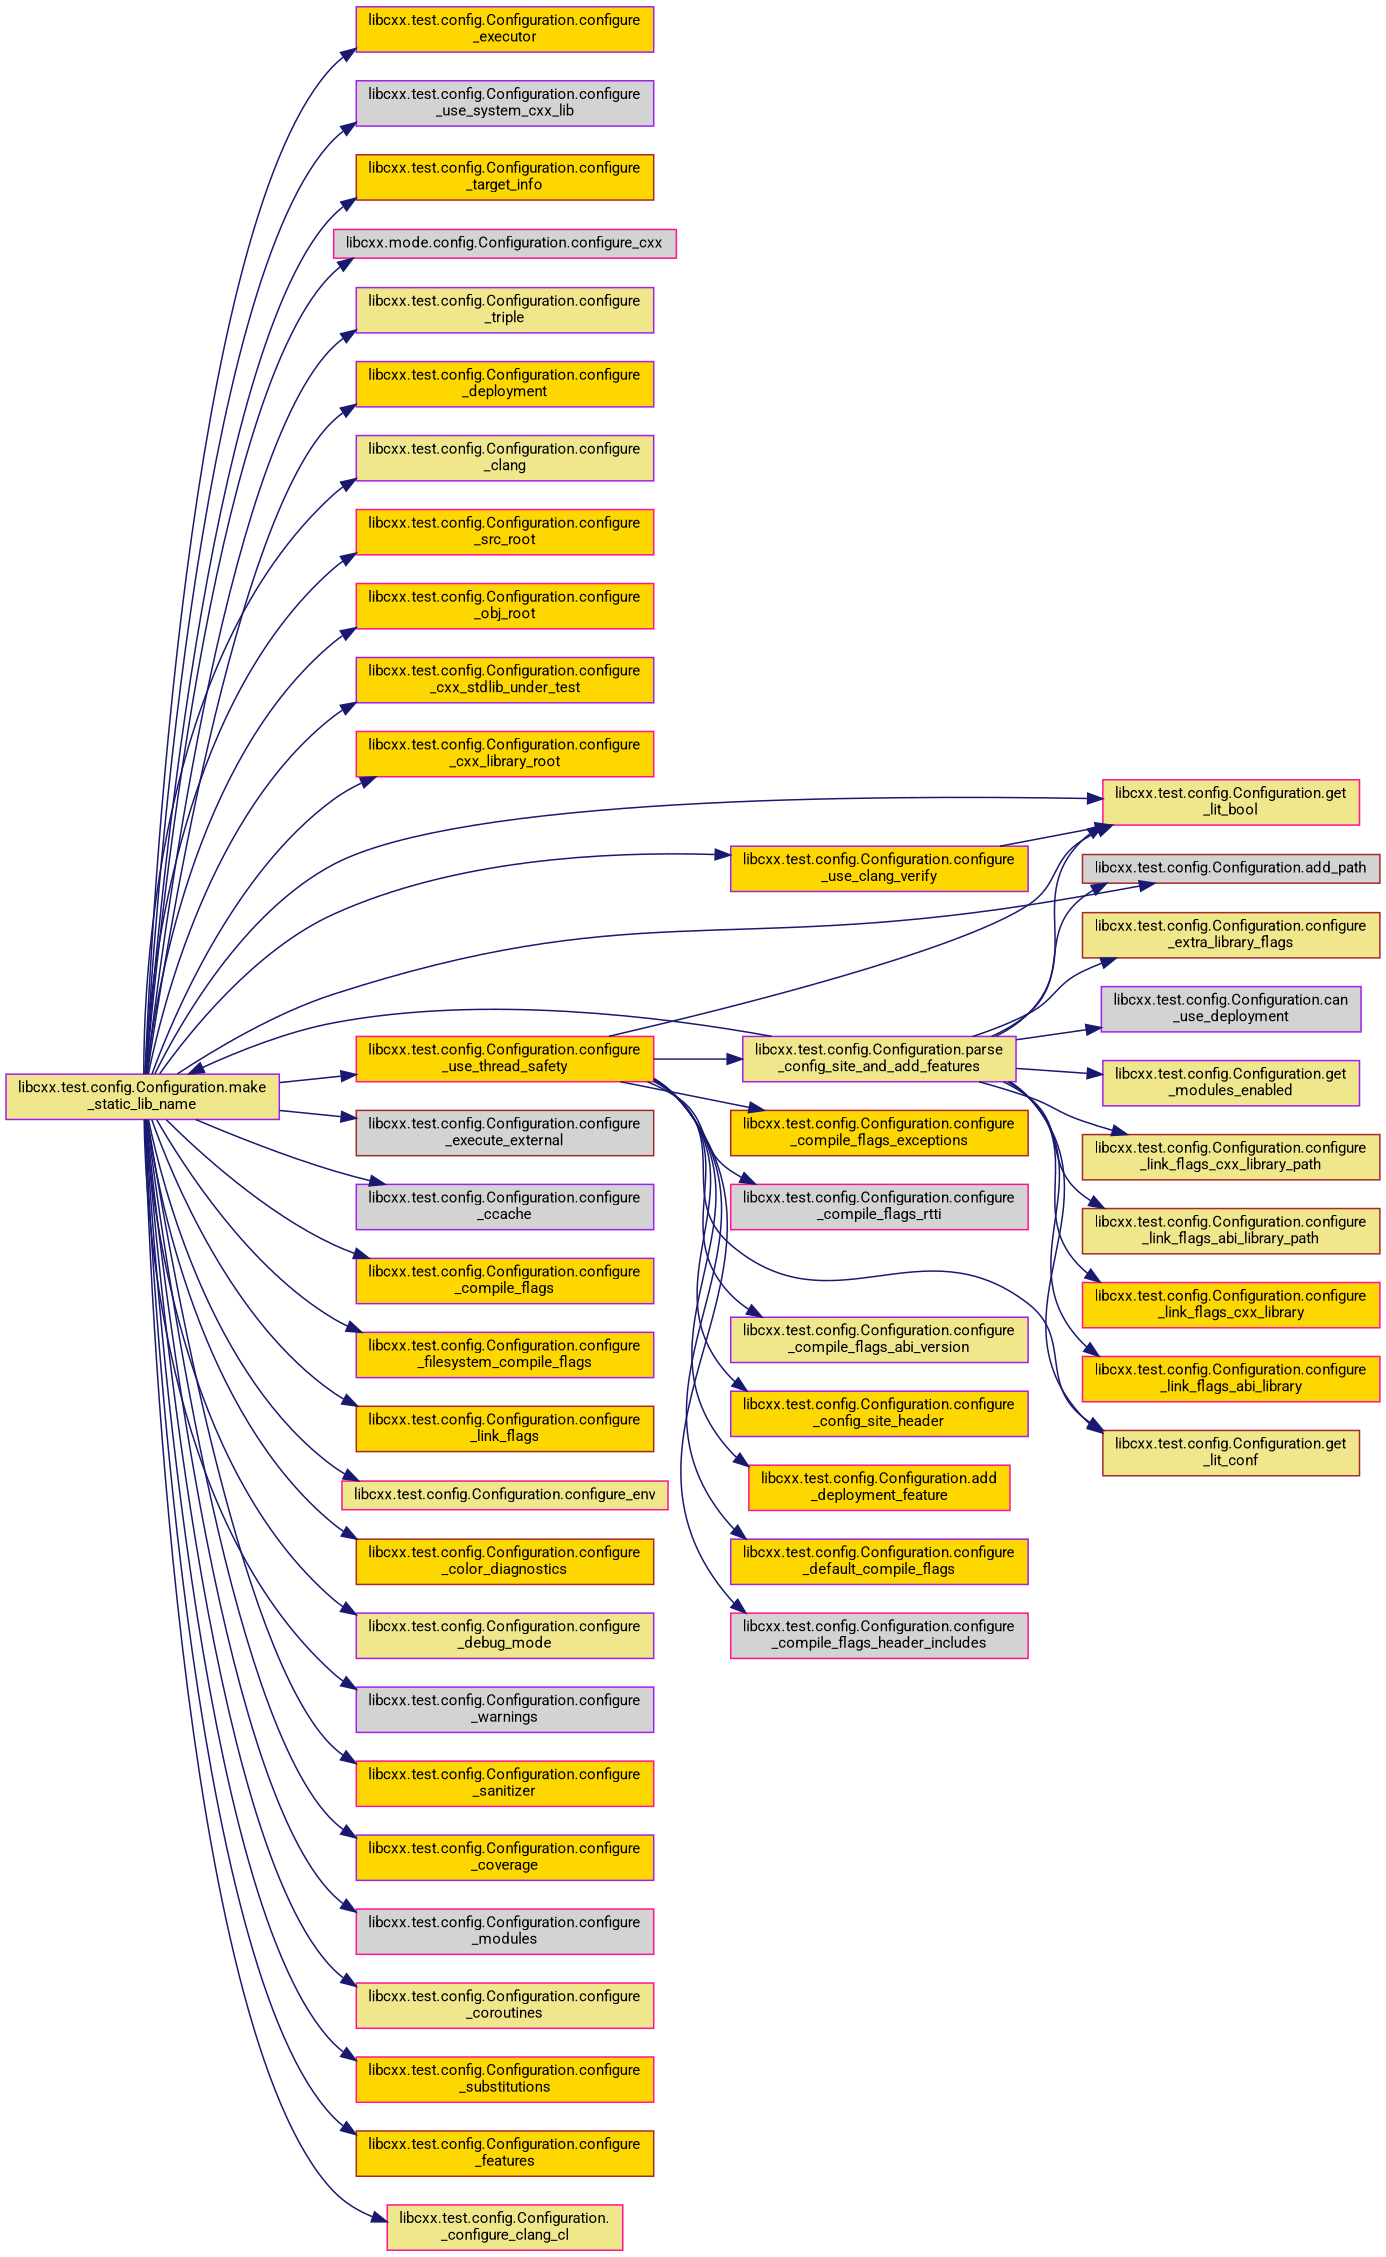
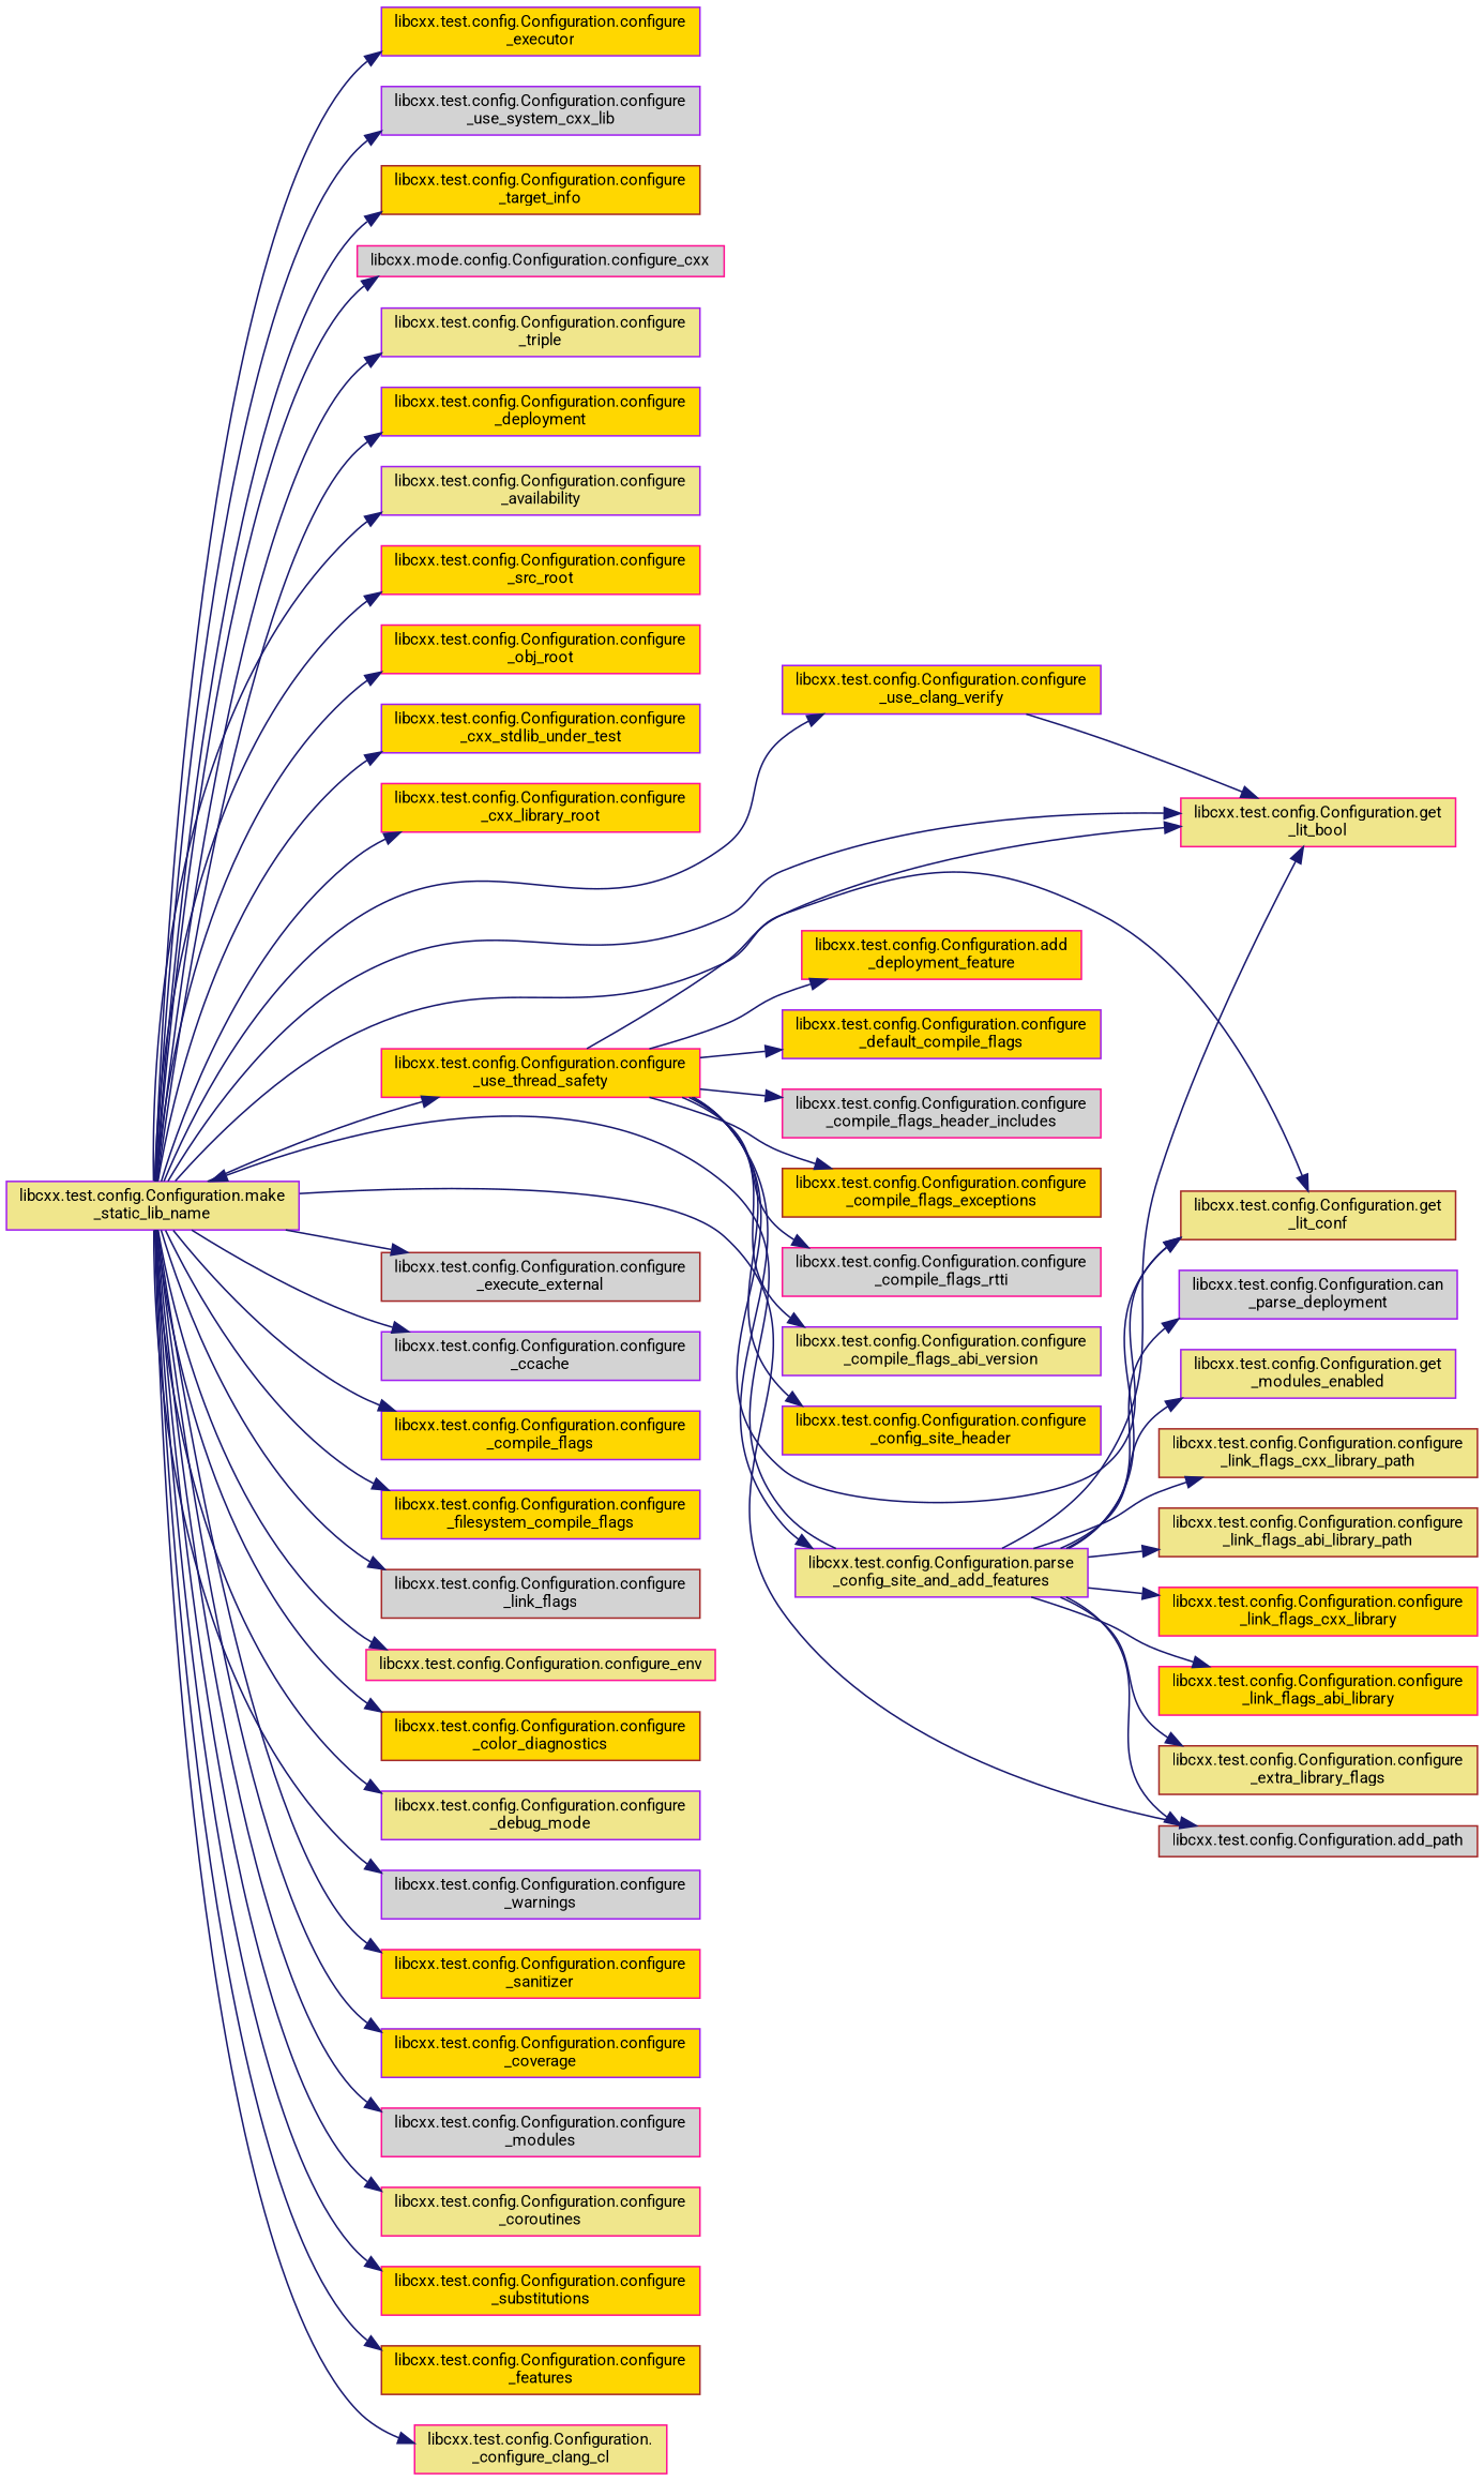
  digraph {
    fontname=Roboto
    rankdir=LR
    node [color=purple fillcolor=gold fontname=Roboto fontsize=10 shape=record style=filled]
    edge [color=midnightblue fontname=Roboto fontsize=10 labelfontname=Helvetica labelfontsize=10 style=solid]
    n1 [fillcolor=khaki fontcolor=black height=0.2 label="libcxx.test.config.Configuration.make\l_static_lib_name" width=0.4]
    n2 [height=0.2 label="libcxx.test.config.Configuration.configure\l_executor" width=0.4]
    n3 [fillcolor=lightgrey height=0.2 label="libcxx.test.config.Configuration.configure\l_use_system_cxx_lib" width=0.4]
    n4 [color=brown height=0.2 label="libcxx.test.config.Configuration.configure\l_target_info" width=0.4]
    n5 [color=deeppink fillcolor=lightgrey height=0.2 label="libcxx.mode.config.Configuration.configure_cxx" width=0.4]
    n6 [fillcolor=khaki height=0.2 label="libcxx.test.config.Configuration.configure\l_triple" width=0.4]
    n7 [height=0.2 label="libcxx.test.config.Configuration.configure\l_deployment" width=0.4]
-   n8 [fillcolor=khaki height=0.2 label="libcxx.test.config.Configuration.configure\l_clang" width=0.4]
+   n8 [fillcolor=khaki height=0.2 label="libcxx.test.config.Configuration.configure\l_availability" width=0.4]
    n9 [color=deeppink height=0.2 label="libcxx.test.config.Configuration.configure\l_src_root" width=0.4]
    n10 [color=deeppink height=0.2 label="libcxx.test.config.Configuration.configure\l_obj_root" width=0.4]
    n11 [height=0.2 label="libcxx.test.config.Configuration.configure\l_cxx_stdlib_under_test" width=0.4]
    n12 [color=deeppink height=0.2 label="libcxx.test.config.Configuration.configure\l_cxx_library_root" width=0.4]
    n13 [height=0.2 label="libcxx.test.config.Configuration.configure\l_use_clang_verify" width=0.4]
    n14 [color=deeppink fillcolor=khaki height=0.2 label="libcxx.test.config.Configuration.get\l_lit_bool" width=0.4]
    n15 [color=deeppink height=0.2 label="libcxx.test.config.Configuration.configure\l_use_thread_safety" width=0.4]
    n16 [color=brown fillcolor=khaki height=0.2 label="libcxx.test.config.Configuration.get\l_lit_conf" width=0.4]
    n17 [color=brown fillcolor=lightgrey height=0.2 label="libcxx.test.config.Configuration.add_path" width=0.4]
    n18 [color=brown fillcolor=lightgrey height=0.2 label="libcxx.test.config.Configuration.configure\l_execute_external" width=0.4]
    n19 [fillcolor=lightgrey height=0.2 label="libcxx.test.config.Configuration.configure\l_ccache" width=0.4]
    n20 [height=0.2 label="libcxx.test.config.Configuration.configure\l_compile_flags" width=0.4]
    n21 [height=0.2 label="libcxx.test.config.Configuration.configure\l_filesystem_compile_flags" width=0.4]
-   n22 [color=brown height=0.2 label="libcxx.test.config.Configuration.configure\l_link_flags" width=0.4]
+   n22 [color=brown fillcolor=lightgrey height=0.2 label="libcxx.test.config.Configuration.configure\l_link_flags" width=0.4]
    n23 [color=deeppink fillcolor=khaki height=0.2 label="libcxx.test.config.Configuration.configure_env" width=0.4]
    n24 [color=brown height=0.2 label="libcxx.test.config.Configuration.configure\l_color_diagnostics" width=0.4]
    n25 [fillcolor=khaki height=0.2 label="libcxx.test.config.Configuration.configure\l_debug_mode" width=0.4]
    n26 [fillcolor=lightgrey height=0.2 label="libcxx.test.config.Configuration.configure\l_warnings" width=0.4]
    n27 [color=deeppink height=0.2 label="libcxx.test.config.Configuration.configure\l_sanitizer" width=0.4]
    n28 [height=0.2 label="libcxx.test.config.Configuration.configure\l_coverage" width=0.4]
    n29 [color=deeppink fillcolor=lightgrey height=0.2 label="libcxx.test.config.Configuration.configure\l_modules" width=0.4]
    n30 [color=deeppink fillcolor=khaki height=0.2 label="libcxx.test.config.Configuration.configure\l_coroutines" width=0.4]
    n31 [color=deeppink height=0.2 label="libcxx.test.config.Configuration.configure\l_substitutions" width=0.4]
    n32 [color=brown height=0.2 label="libcxx.test.config.Configuration.configure\l_features" width=0.4]
    n33 [color=deeppink fillcolor=khaki height=0.2 label="libcxx.test.config.Configuration.\l_configure_clang_cl" width=0.4]
    n34 [color=deeppink height=0.2 label="libcxx.test.config.Configuration.add\l_deployment_feature" width=0.4]
    n35 [height=0.2 label="libcxx.test.config.Configuration.configure\l_default_compile_flags" width=0.4]
    n36 [color=deeppink fillcolor=lightgrey height=0.2 label="libcxx.test.config.Configuration.configure\l_compile_flags_header_includes" width=0.4]
    n37 [color=brown height=0.2 label="libcxx.test.config.Configuration.configure\l_compile_flags_exceptions" width=0.4]
    n38 [color=deeppink fillcolor=lightgrey height=0.2 label="libcxx.test.config.Configuration.configure\l_compile_flags_rtti" width=0.4]
    n39 [fillcolor=khaki height=0.2 label="libcxx.test.config.Configuration.configure\l_compile_flags_abi_version" width=0.4]
    n40 [height=0.2 label="libcxx.test.config.Configuration.configure\l_config_site_header" width=0.4]
    n41 [fillcolor=khaki height=0.2 label="libcxx.test.config.Configuration.parse\l_config_site_and_add_features" width=0.4]
    n42 [fillcolor=khaki height=0.2 label="libcxx.test.config.Configuration.get\l_modules_enabled" width=0.4]
    n43 [color=brown fillcolor=khaki height=0.2 label="libcxx.test.config.Configuration.configure\l_link_flags_cxx_library_path" width=0.4]
    n44 [color=brown fillcolor=khaki height=0.2 label="libcxx.test.config.Configuration.configure\l_link_flags_abi_library_path" width=0.4]
    n45 [color=deeppink height=0.2 label="libcxx.test.config.Configuration.configure\l_link_flags_cxx_library" width=0.4]
    n46 [color=deeppink height=0.2 label="libcxx.test.config.Configuration.configure\l_link_flags_abi_library" width=0.4]
    n47 [color=brown fillcolor=khaki height=0.2 label="libcxx.test.config.Configuration.configure\l_extra_library_flags" width=0.4]
-   n48 [fillcolor=lightgrey height=0.2 label="libcxx.test.config.Configuration.can\l_use_deployment" width=0.4]
+   n48 [fillcolor=lightgrey height=0.2 label="libcxx.test.config.Configuration.can\l_parse_deployment" width=0.4]
    n1 -> n2
    n1 -> n3
    n1 -> n4
    n1 -> n5
    n1 -> n6
    n1 -> n7
    n1 -> n8
    n1 -> n9
    n1 -> n10
    n1 -> n11
    n1 -> n12
    n1 -> n13
    n1 -> n14
    n1 -> n15
+   n1 -> n16
    n1 -> n17
    n1 -> n18
    n1 -> n19
    n1 -> n20
    n1 -> n21
    n1 -> n22
    n1 -> n23
    n1 -> n24
    n1 -> n25
    n1 -> n26
    n1 -> n27
    n1 -> n28
    n1 -> n29
    n1 -> n30
    n1 -> n31
    n1 -> n32
    n1 -> n33
    n13 -> n14
    n15 -> n14
    n15 -> n16
    n15 -> n34
    n15 -> n35
    n15 -> n36
    n15 -> n37
    n15 -> n38
    n15 -> n39
    n15 -> n40
    n15 -> n41
    n41 -> n1
    n41 -> n14
    n41 -> n16
    n41 -> n17
    n41 -> n42
    n41 -> n43
    n41 -> n44
    n41 -> n45
    n41 -> n46
    n41 -> n47
    n41 -> n48
  }
